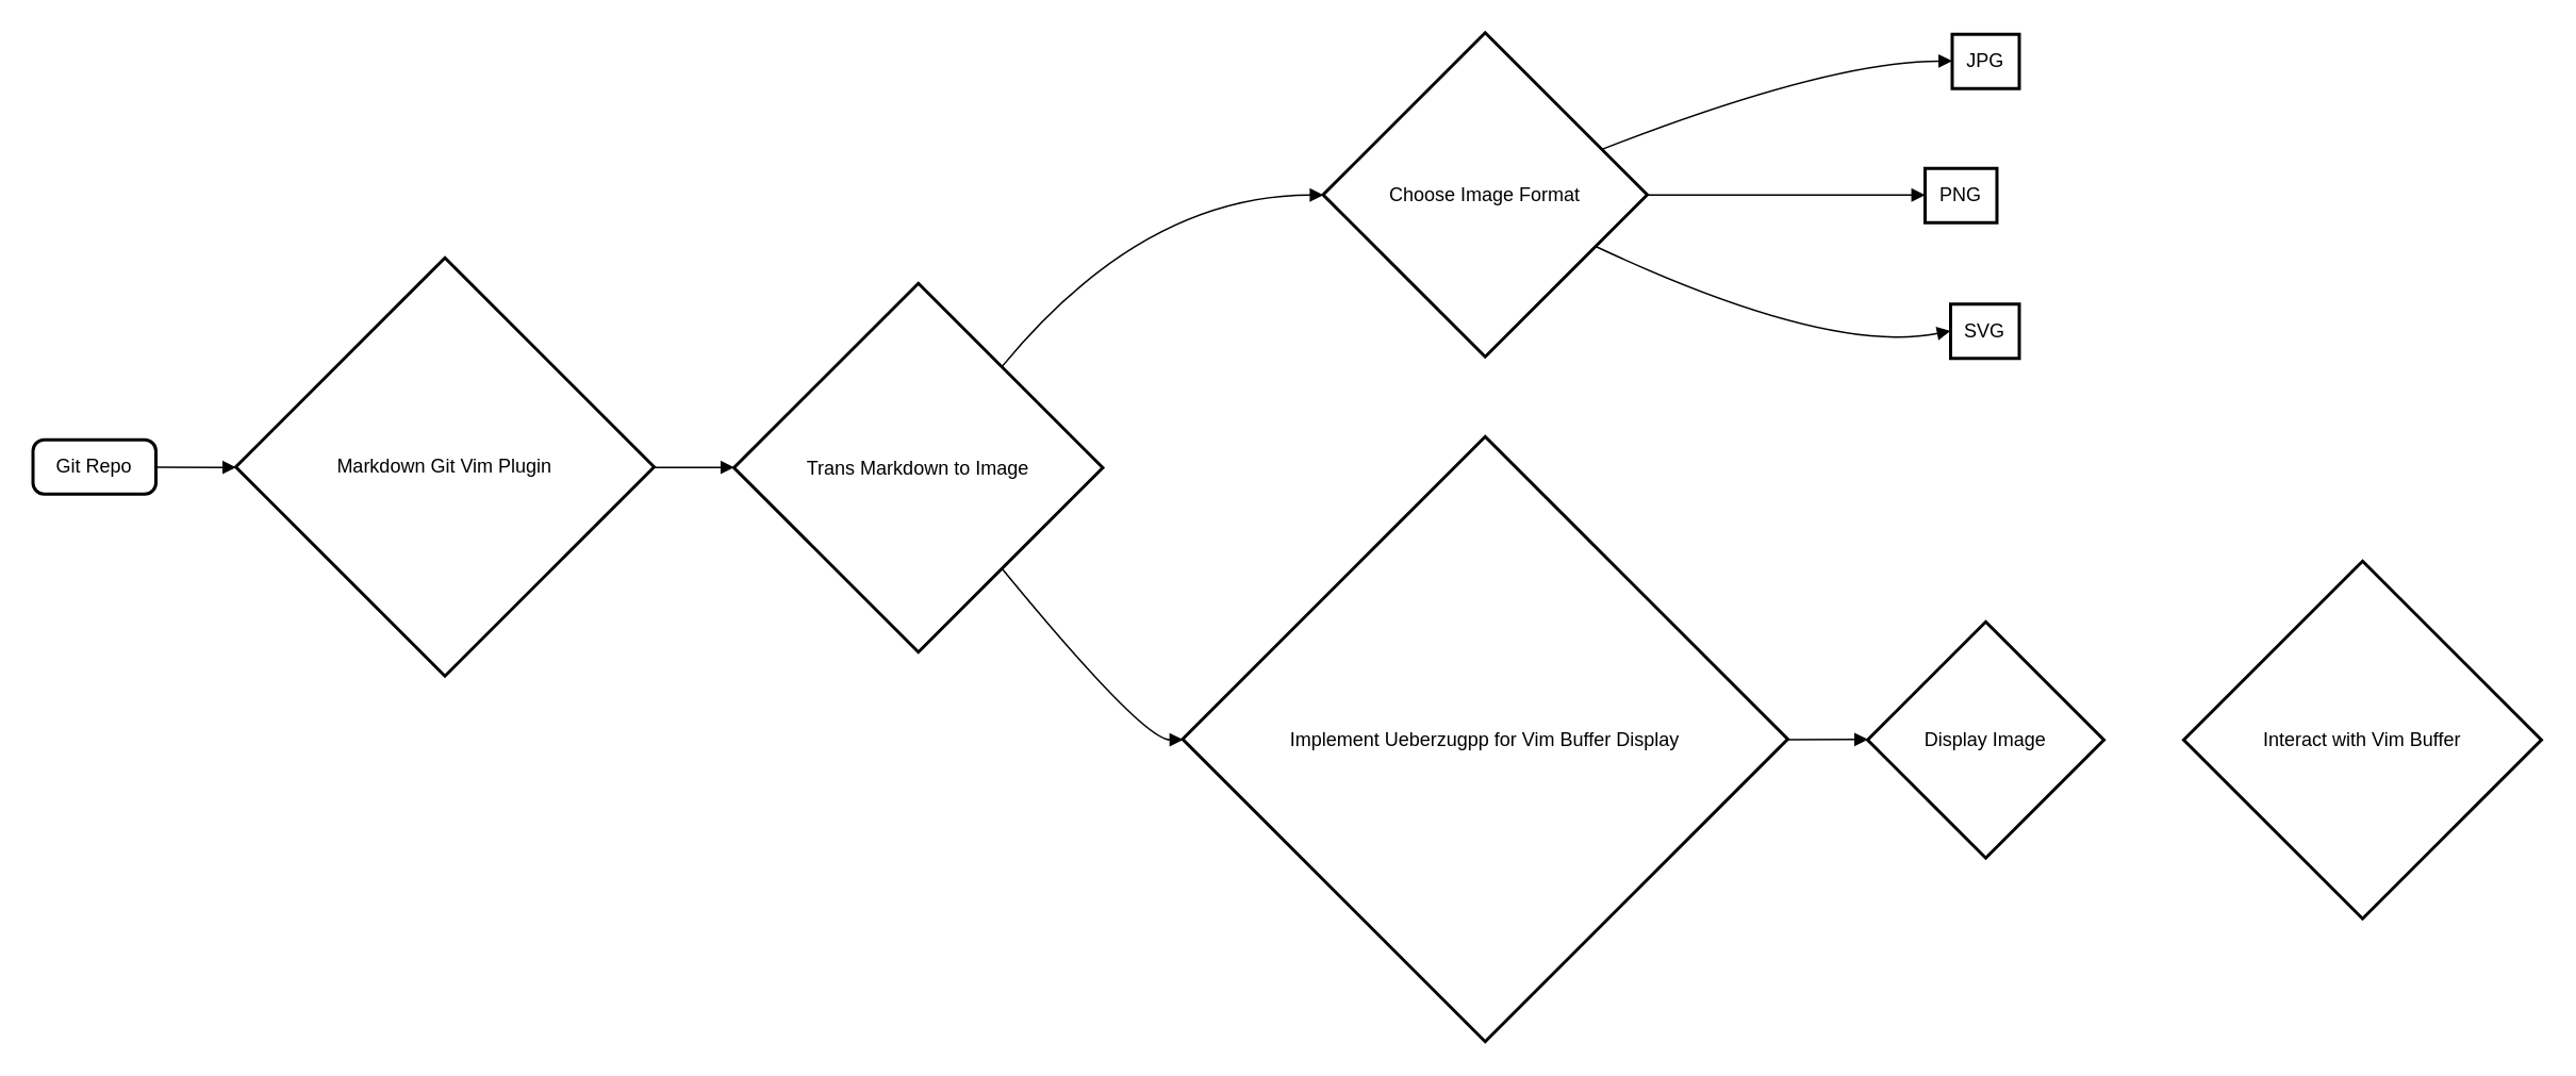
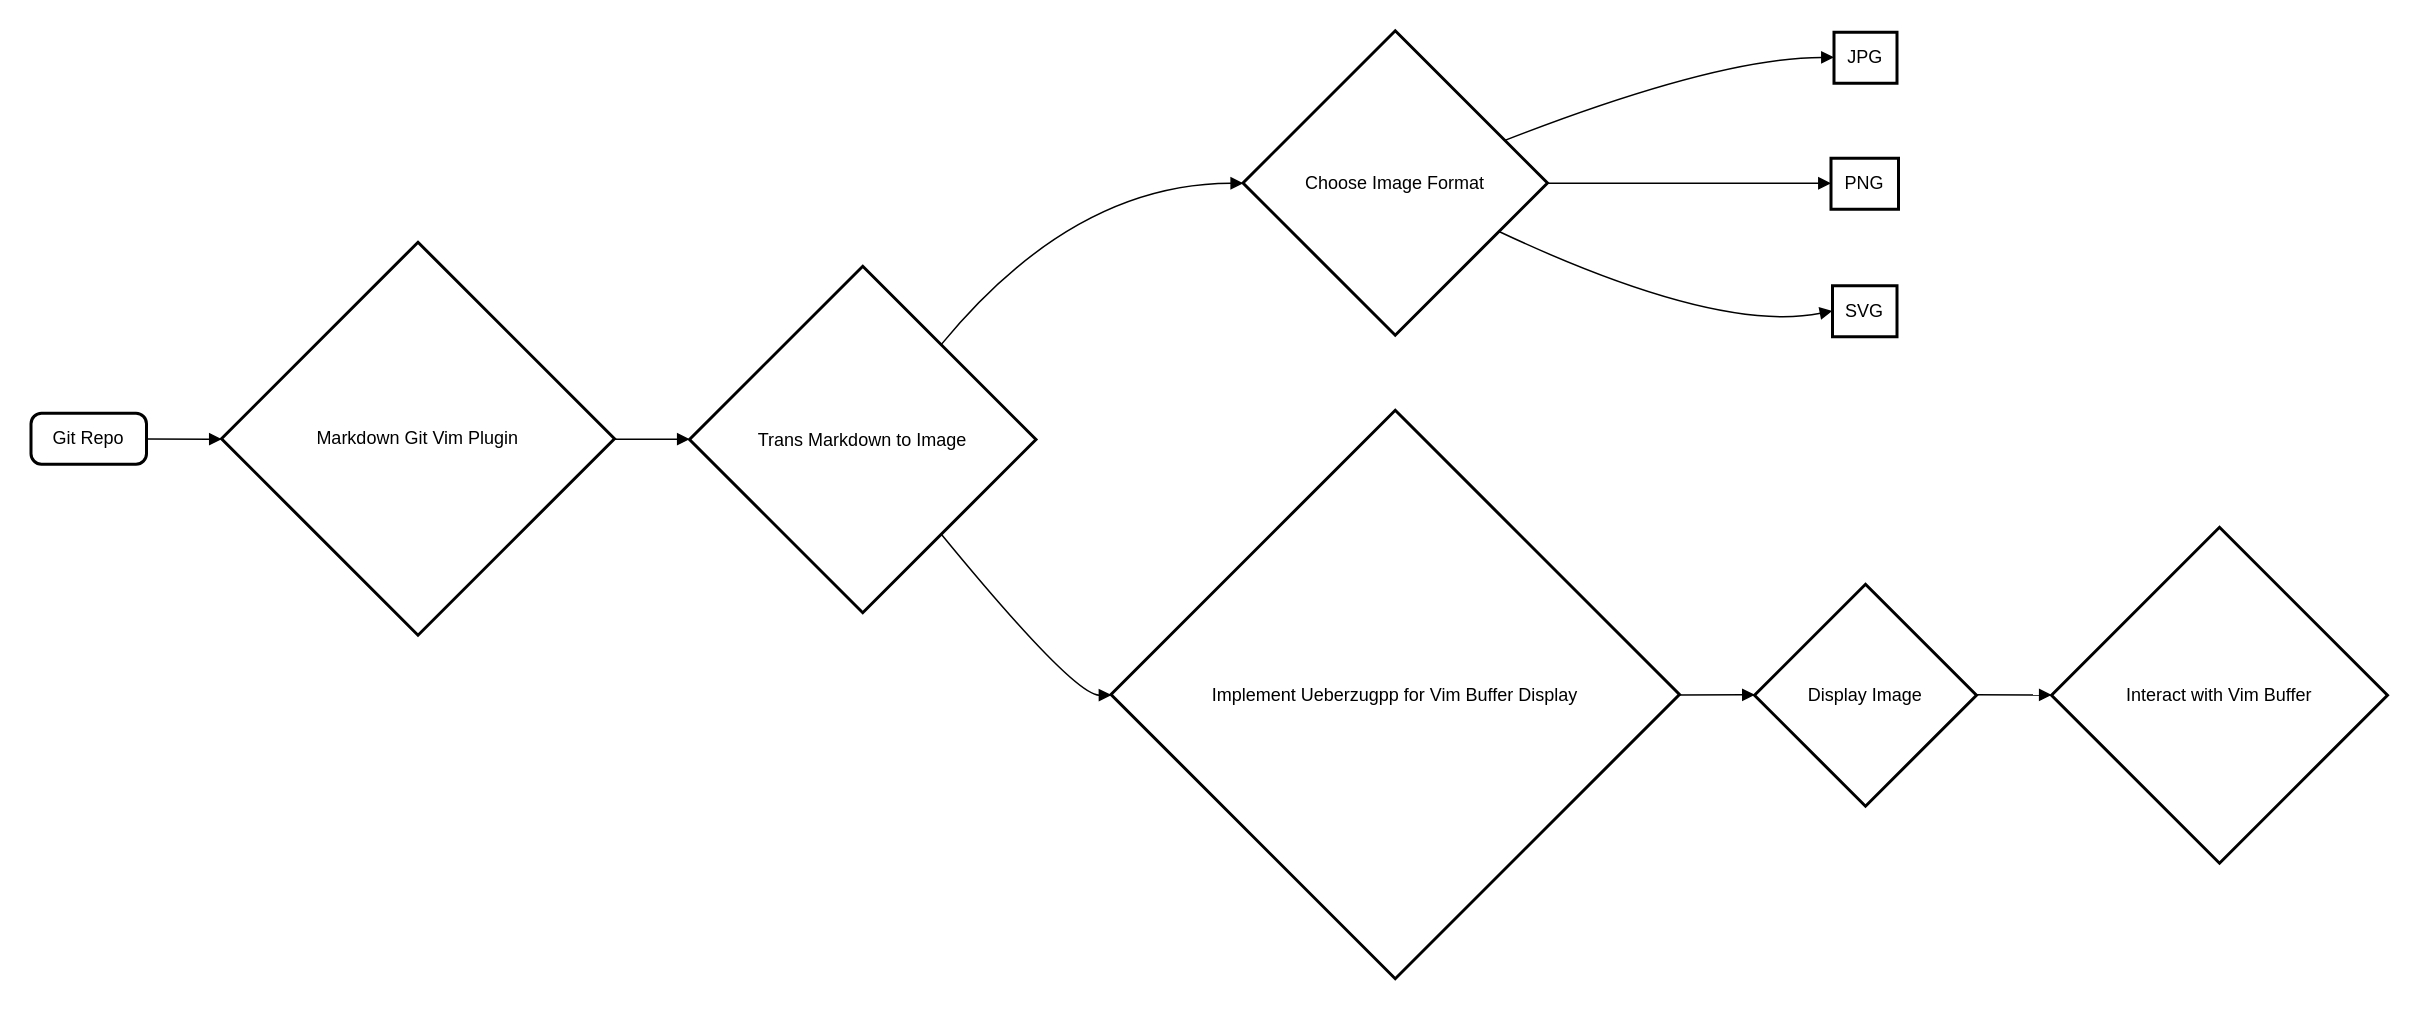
  <mxCell id="0" />
  <mxCell id="1" parent="0" />
  <mxCell id="2" value="Git Repo" style="rounded=1;absoluteArcSize=1;arcSize=14;whiteSpace=wrap;strokeWidth=2;" parent="1" vertex="1"><mxGeometry y="275" width="77" height="34" as="geometry" x="20" /></mxCell>
  <mxCell id="3" value="Markdown Git Vim Plugin" style="rhombus;strokeWidth=2;whiteSpace=wrap;" parent="1" vertex="1"><mxGeometry x="147" y="161" width="262" height="262" as="geometry" /></mxCell>
  <mxCell id="4" value="Trans Markdown to Image" style="rhombus;strokeWidth=2;whiteSpace=wrap;" parent="1" vertex="1"><mxGeometry x="459" y="177" width="231" height="231" as="geometry" /></mxCell>
  <mxCell id="5" value="Choose Image Format" style="rhombus;strokeWidth=2;whiteSpace=wrap;" parent="1" vertex="1"><mxGeometry x="828" width="203" height="203" as="geometry" y="20" /></mxCell>
  <mxCell id="6" value="JPG" style="whiteSpace=wrap;strokeWidth=2;" parent="1" vertex="1"><mxGeometry x="1222" y="21" width="42" height="34" as="geometry" /></mxCell>
- <mxCell id="7" value="PNG" style="whiteSpace=wrap;strokeWidth=2;" parent="1" vertex="1"><mxGeometry x="1205" y="105" width="45" height="34" as="geometry" /></mxCell>
+ <mxCell id="7" value="PNG" style="whiteSpace=wrap;strokeWidth=2;" parent="1" vertex="1"><mxGeometry x="1220" y="105" width="45" height="34" as="geometry" /></mxCell>
  <mxCell id="8" value="SVG" style="whiteSpace=wrap;strokeWidth=2;" parent="1" vertex="1"><mxGeometry x="1221" y="190" width="43" height="34" as="geometry" /></mxCell>
  <mxCell id="9" value="Implement Ueberzugpp for Vim Buffer Display" style="rhombus;strokeWidth=2;whiteSpace=wrap;" parent="1" vertex="1"><mxGeometry x="740" y="273" width="379" height="379" as="geometry" /></mxCell>
  <mxCell id="10" value="Display Image" style="rhombus;strokeWidth=2;whiteSpace=wrap;" parent="1" vertex="1"><mxGeometry x="1169" y="389" width="148" height="148" as="geometry" /></mxCell>
  <mxCell id="11" value="Interact with Vim Buffer" style="rhombus;strokeWidth=2;whiteSpace=wrap;" parent="1" vertex="1"><mxGeometry x="1367" y="351" width="224" height="224" as="geometry" /></mxCell>
  <mxCell id="12" value="" style="curved=1;startArrow=none;endArrow=block;exitX=0.998;exitY=0.507;entryX=-0.001;entryY=0.501;" parent="1" source="2" target="3" edge="1"><mxGeometry relative="1" as="geometry"><Array as="points" /></mxGeometry></mxCell>
  <mxCell id="13" value="" style="curved=1;startArrow=none;endArrow=block;exitX=1.001;exitY=0.501;entryX=0.001;entryY=0.499;" parent="1" source="3" target="4" edge="1"><mxGeometry relative="1" as="geometry"><Array as="points" /></mxGeometry></mxCell>
  <mxCell id="14" value="" style="curved=1;startArrow=none;endArrow=block;exitX=0.914;exitY=-0.001;entryX=0.0;entryY=0.501;" parent="1" source="4" target="5" edge="1"><mxGeometry relative="1" as="geometry"><Array as="points"><mxPoint x="715" y="122" /></Array></mxGeometry></mxCell>
  <mxCell id="15" value="" style="curved=1;startArrow=none;endArrow=block;exitX=1.002;exitY=0.305;entryX=-0.006;entryY=0.492;" parent="1" source="5" target="6" edge="1"><mxGeometry relative="1" as="geometry"><Array as="points"><mxPoint x="1144" y="38" /></Array></mxGeometry></mxCell>
  <mxCell id="16" value="" style="curved=1;startArrow=none;endArrow=block;exitX=1.002;exitY=0.501;entryX=0.01;entryY=0.492;" parent="1" source="5" target="7" edge="1"><mxGeometry relative="1" as="geometry"><Array as="points" /></mxGeometry></mxCell>
  <mxCell id="17" value="" style="curved=1;startArrow=none;endArrow=block;exitX=1.002;exitY=0.735;entryX=0.011;entryY=0.494;" parent="1" source="5" target="8" edge="1"><mxGeometry relative="1" as="geometry"><Array as="points"><mxPoint x="1144" y="222" /></Array></mxGeometry></mxCell>
  <mxCell id="18" value="" style="curved=1;startArrow=none;endArrow=block;exitX=0.914;exitY=0.999;entryX=0.001;entryY=0.501;" parent="1" source="4" target="9" edge="1"><mxGeometry relative="1" as="geometry"><Array as="points"><mxPoint x="715" y="463" /></Array></mxGeometry></mxCell>
  <mxCell id="19" value="" style="curved=1;startArrow=none;endArrow=block;exitX=1.0;exitY=0.501;entryX=0.0;entryY=0.498;" parent="1" source="9" target="10" edge="1"><mxGeometry relative="1" as="geometry"><Array as="points" /></mxGeometry></mxCell>
+ <mxCell id="20" value="" style="curved=1;startArrow=none;endArrow=block;exitX=0.999;exitY=0.498;entryX=-0.001;entryY=0.499;" parent="1" source="10" target="11" edge="1"><mxGeometry relative="1" as="geometry"><Array as="points" /></mxGeometry></mxCell>
